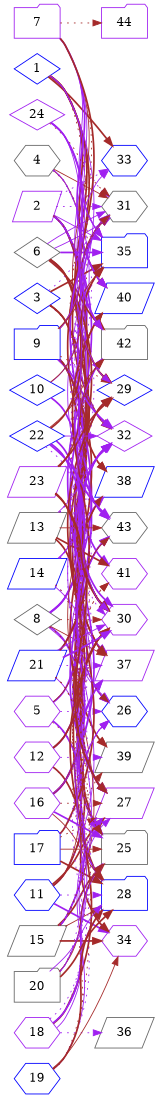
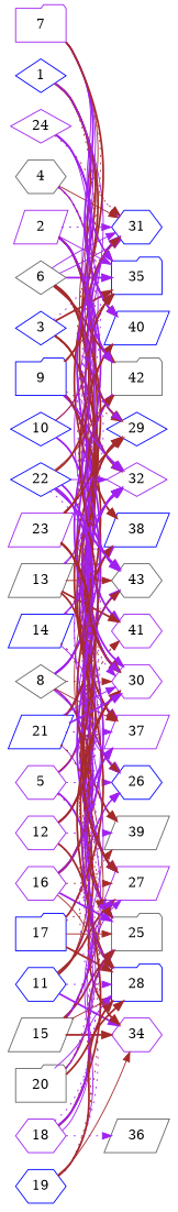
  digraph {
    rankdir=LR
    node [alpha=0.05 color=blue shape=hexagon]
    edge [color=purple style=dotted]
    1 [alpha=0.02 expect_size=704266578792345472 shape=diamond]
    26 [alpha=0.12 expect_size=91631410520392728576]
    29 [alpha=0.10 expect_size=354842980157762048 shape=diamond]
-   31 [alpha=0.11 color=gray40 expect_size=863226309331638400]
+   31 [alpha=0.11 expect_size=863226309331638400]
    32 [alpha=0.06 color=purple expect_size=947906212481561088 shape=diamond]
-   33 [alpha=0.07 expect_size=2030356191871238144]
    35 [alpha=0.02 expect_size=35444738127351172 shape=folder]
    40 [alpha=0.16 expect_size=18240807531201524 shape=parallelogram]
    42 [alpha=0.10 color=gray40 expect_size=2965639331536644 shape=folder]
    43 [alpha=0.03 color=gray40 expect_size=8342816891654698]
    2 [alpha=0.16 color=purple expect_size=125796661925511168000 shape=parallelogram]
    27 [alpha=0.19 color=purple expect_size=4014411483607679 shape=parallelogram]
    28 [alpha=0.11 expect_size=886165803294986 shape=folder]
    30 [color=purple expect_size=24608563135446940]
    38 [alpha=0.01 expect_size=913591659758274 shape=parallelogram]
    3 [alpha=0.15 expect_size=180109123810007424 shape=diamond]
    25 [color=gray40 expect_size=712979080361675264 shape=folder]
    37 [alpha=0.11 color=purple expect_size=24428227307192800 shape=parallelogram]
    4 [alpha=0.16 color=gray40 expect_size=1576187726884616798208]
    41 [alpha=0.15 color=purple expect_size=58560976575187124224]
    5 [alpha=0.07 color=purple expect_size=6410796216587485]
    6 [alpha=0.17 color=gray40 expect_size=7476082781250542 shape=diamond]
    7 [color=purple expect_size=242434037285515520 shape=folder]
-   44 [alpha=0.07 color=purple expect_size=6566770783450795 shape=folder]
    8 [alpha=0.18 color=gray40 expect_size=59782757750168092672 shape=diamond]
    39 [alpha=0.16 color=gray40 expect_size=8140485534722978 shape=parallelogram]
    9 [alpha=0.15 expect_size=325891185943096896 shape=folder]
    34 [alpha=0.17 color=purple expect_size=707038616111667968]
    10 [alpha=0.11 expect_size=231056707700348192 shape=diamond]
    11 [alpha=0.01 expect_size=37902345847328210944]
    12 [alpha=0.18 color=purple expect_size=24104208133161828]
    13 [alpha=0.07 color=gray40 expect_size=21273420161864996 shape=parallelogram]
    14 [alpha=0.19 expect_size=389239484544316736 shape=parallelogram]
    15 [alpha=0.19 color=gray40 expect_size=1388588179203986176 shape=parallelogram]
    16 [color=purple expect_size=19559124601885748]
    17 [alpha=0.18 expect_size=1372573697850358272 shape=folder]
    18 [alpha=0.19 color=purple expect_size=1054122231203654270976]
    36 [alpha=0.01 color=gray40 expect_size=6453816739521195 shape=parallelogram]
    19 [alpha=0.18 expect_size=6795952846495274]
    20 [color=gray40 expect_size=531893474512871620608 shape=folder]
    21 [alpha=0.02 expect_size=106255887427134832 shape=parallelogram]
    22 [alpha=0.17 expect_size=24509447353860620288 shape=diamond]
    23 [alpha=0.08 color=purple expect_size=446877327884385152 shape=parallelogram]
    24 [color=purple expect_size=17615735459684292 shape=diamond]
    1 -> 26 [color=brown]
    1 -> 29 [color=brown style=bold]
    1 -> 31
    1 -> 32 [color=brown style=bold]
-   1 -> 33 [color=brown style=bold]
    1 -> 35 [style=solid]
    1 -> 40 [color=brown style=bold]
    1 -> 42 [style=solid]
    1 -> 43 [style=solid]
    2 -> 29 [color=brown]
    2 -> 31
-   2 -> 33
    2 -> 35 [style=solid]
    2 -> 43 [style=bold]
    2 -> 27 [style=bold]
    2 -> 28 [color=brown style=bold]
    2 -> 30 [style=bold]
    2 -> 38 [color=brown]
    3 -> 31
    3 -> 32
    3 -> 35 [color=brown style=bold]
    3 -> 30 [color=brown style=bold]
    3 -> 38 [color=brown]
    3 -> 25 [color=brown]
    3 -> 37 [color=brown style=bold]
    4 -> 31 [color=brown style=solid]
    4 -> 32
    4 -> 40
    4 -> 42 [color=brown style=solid]
    4 -> 43 [style=solid]
    4 -> 41
    5 -> 26
    5 -> 29 [style=solid]
    5 -> 31 [style=bold]
    5 -> 32
    5 -> 43 [color=brown style=solid]
    5 -> 27 [color=brown]
    5 -> 28 [style=bold]
    5 -> 25
    6 -> 26
    6 -> 29 [color=brown style=solid]
    6 -> 31 [style=solid]
    6 -> 31 [style=solid]
    6 -> 32 [style=solid]
    6 -> 35 [style=bold]
    6 -> 42 [color=brown style=bold]
    6 -> 27 [color=brown]
    6 -> 25 [color=brown style=bold]
    6 -> 37 [color=brown style=bold]
    7 -> 29 [color=brown style=solid]
    7 -> 32 [color=brown]
    7 -> 35 [style=solid]
    7 -> 40 [style=bold]
    7 -> 42 [style=solid]
    7 -> 38 [color=brown style=bold]
-   7 -> 44 [color=brown]
    8 -> 26 [style=solid]
    8 -> 31 [style=bold]
    8 -> 32 [style=bold]
    8 -> 35
    8 -> 42 [style=solid]
    8 -> 27 [color=brown]
    8 -> 30 [color=brown]
    8 -> 38 [style=solid]
    8 -> 25 [style=bold]
    8 -> 37 [color=brown style=solid]
    8 -> 39 [color=brown]
    9 -> 29 [color=brown]
    9 -> 31 [color=brown style=bold]
    9 -> 32 [style=bold]
-   9 -> 33 [style=solid]
    9 -> 35 [color=brown style=solid]
    9 -> 28 [color=brown]
    9 -> 30 [color=brown style=bold]
    9 -> 41 [style=bold]
    9 -> 39 [color=brown style=bold]
    9 -> 34
    10 -> 31 [style=solid]
    10 -> 35 [color=brown style=solid]
    10 -> 27 [style=bold]
    10 -> 28
    11 -> 26 [style=solid]
    11 -> 29 [color=brown style=solid]
    11 -> 32 [style=solid]
    11 -> 27 [color=brown style=bold]
    11 -> 28
    11 -> 30 [color=brown style=bold]
    11 -> 34 [style=bold]
    12 -> 32 [style=bold]
    12 -> 42
    12 -> 43 [color=brown style=solid]
    12 -> 28
    12 -> 30 [color=brown style=solid]
    12 -> 38 [color=brown style=bold]
    12 -> 39
    12 -> 34 [color=brown style=bold]
    13 -> 29 [color=brown]
    13 -> 32 [style=solid]
    13 -> 40
-   13 -> 42
+   13 -> 42 [style=solid]
    13 -> 43 [color=brown style=solid]
    13 -> 27 [color=brown style=bold]
    13 -> 28 [color=brown]
    13 -> 41 [color=brown style=bold]
    14 -> 29
    14 -> 32 [style=solid]
    14 -> 35
    14 -> 42
    14 -> 28
    14 -> 38 [style=solid]
    14 -> 25 [color=brown]
    14 -> 37 [style=solid]
    15 -> 43 [style=solid]
    15 -> 27
    15 -> 28 [color=brown style=solid]
    15 -> 38 [color=brown style=solid]
    15 -> 25 [color=brown style=bold]
    15 -> 37 [style=bold]
    15 -> 41 [color=brown]
    15 -> 39 [color=brown]
    15 -> 34 [color=brown style=bold]
    16 -> 29 [style=solid]
    16 -> 42 [style=bold]
    16 -> 43 [style=bold]
    16 -> 27 [color=brown]
    16 -> 28 [color=brown style=solid]
    16 -> 30 [color=brown style=bold]
    16 -> 25 [style=bold]
    16 -> 37 [style=solid]
    17 -> 26
    17 -> 29 [color=brown style=bold]
    17 -> 42
    17 -> 27 [color=brown]
    17 -> 28 [color=brown style=bold]
    17 -> 25 [color=brown style=solid]
    17 -> 41 [color=brown]
    18 -> 35
    18 -> 27 [style=solid]
    18 -> 27
    18 -> 28 [style=solid]
    18 -> 30 [color=brown style=bold]
    18 -> 25 [style=bold]
    18 -> 36
    19 -> 26
    19 -> 40 [color=brown]
    19 -> 27 [style=solid]
    19 -> 28 [color=brown style=bold]
    19 -> 25 [color=brown]
    19 -> 34 [color=brown style=solid]
    20 -> 26 [style=solid]
    20 -> 32
    20 -> 28 [color=brown style=bold]
    20 -> 28 [style=solid]
    20 -> 30 [color=brown]
    20 -> 25 [color=brown style=solid]
    20 -> 37 [style=solid]
    21 -> 32 [style=bold]
    21 -> 35
    21 -> 40 [color=brown style=bold]
    21 -> 43 [color=brown style=solid]
    21 -> 27 [style=solid]
    21 -> 28 [color=brown]
    21 -> 30 [style=bold]
    21 -> 30 [style=solid]
    21 -> 25 [color=brown]
    21 -> 37
    22 -> 26 [style=bold]
    22 -> 32 [style=solid]
    22 -> 35 [color=brown style=bold]
    22 -> 40 [color=brown]
    22 -> 42 [color=brown style=solid]
    22 -> 43 [style=bold]
    22 -> 27
    22 -> 30
    22 -> 30 [style=bold]
    23 -> 26 [color=brown]
    23 -> 29 [color=brown style=bold]
    23 -> 31 [color=brown]
    23 -> 40 [color=brown style=solid]
    23 -> 42 [color=brown style=solid]
    23 -> 27 [color=brown style=bold]
    23 -> 30 [color=brown style=bold]
    23 -> 25 [color=brown]
    23 -> 37 [color=brown]
    24 -> 29 [style=solid]
    24 -> 31 [color=brown]
    24 -> 32
    24 -> 35 [style=solid]
    24 -> 42 [style=bold]
    24 -> 30 [style=solid]
  }
